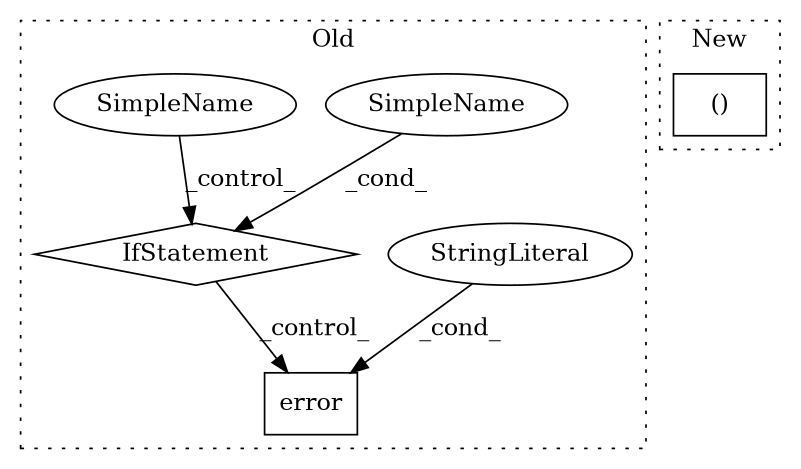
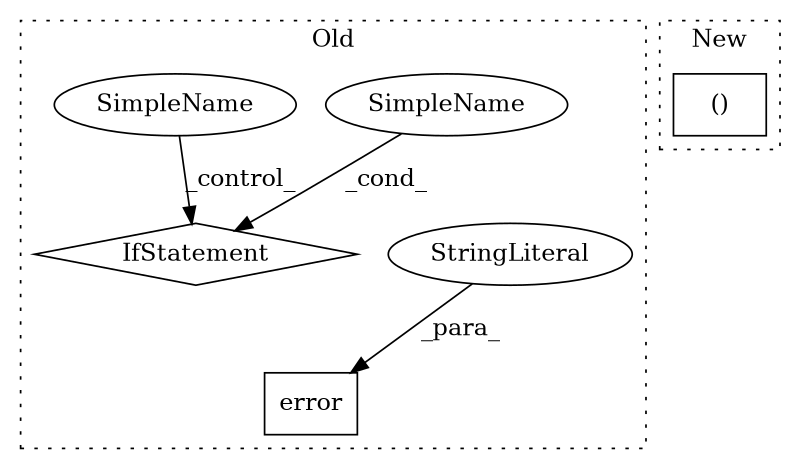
  digraph {
    node [a=42 shape=ellipse]
    n1 [a=32 l="6,1" label=error s="13743,13786" shape=box]
    n2 [a=25 l="4,2" label=IfStatement s="13627,13658" shape=diamond]
    n3 [label=SimpleName]
    n4 [a=45 l=37 label=StringLiteral s=13749]
    n5 [label=SimpleName]
    n6 [a=106 l=37 label="()" s=13231 shape=box]
    subgraph cluster_1 {
      label=Old
      style=dotted
      n1
      n2
      n3
      n4
      n5
    }
    subgraph cluster_2 {
      label=New
      style=dotted
      n6
    }
-   n2 -> n1 [label=_control_]
    n3 -> n2 [label=_cond_]
-   n4 -> n1 [label=_cond_]
+   n4 -> n1 [label=_para_]
    n5 -> n2 [label=_control_]
  }
